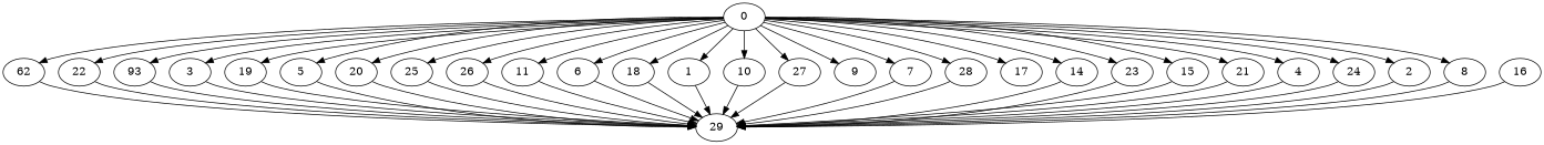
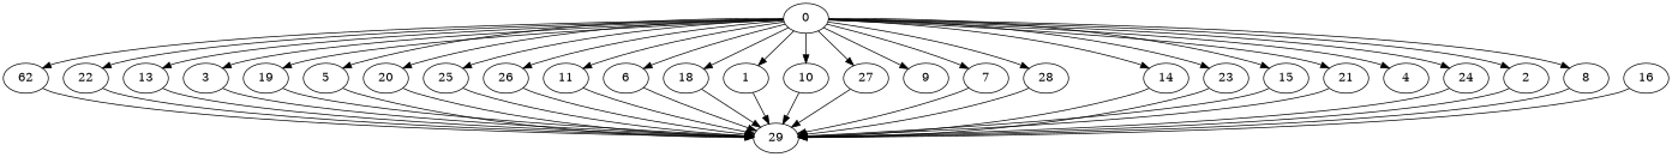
  digraph {
    node [Weight=129]
    edge [Weight=5]
    0 [Weight=166]
    n2 [Weight=184 label=62]
    22 [Weight=184]
-   13 [Weight=184 label=93]
+   13 [Weight=184]
    3 [Weight=184]
    19 [Weight=166]
    5 [Weight=147]
    20 [Weight=147]
    25 [Weight=147]
    26
    11
    6
    18
    1
    10
    27
    9 [Weight=110]
    7 [Weight=110]
    28 [Weight=110]
-   17 [Weight=92]
    14 [Weight=74]
    23 [Weight=74]
    15 [Weight=55]
    21 [Weight=55]
    4 [Weight=37]
    24 [Weight=37]
    2 [Weight=37]
    8 [Weight=37]
    29 [Weight=166]
    16 [Weight=147]
    0 -> n2 [Weight=6]
    0 -> 22
    0 -> 13 [Weight=7]
    0 -> 3
    0 -> 19 [Weight=10]
    0 -> 5 [Weight=8]
    0 -> 20 [Weight=3]
    0 -> 25 [Weight=10]
    0 -> 26
    0 -> 11 [Weight=4]
    0 -> 6 [Weight=6]
    0 -> 18 [Weight=8]
    0 -> 1 [Weight=2]
    0 -> 10
    0 -> 27 [Weight=4]
    0 -> 9 [Weight=3]
    0 -> 7
    0 -> 28 [Weight=9]
-   0 -> 17 [Weight=10]
    0 -> 14 [Weight=8]
    0 -> 23
    0 -> 15 [Weight=10]
    0 -> 21 [Weight=9]
    0 -> 4 [Weight=9]
    0 -> 24 [Weight=2]
    0 -> 2 [Weight=6]
    0 -> 8 [Weight=9]
    n2 -> 29 [Weight=9]
    22 -> 29
    13 -> 29 [Weight=4]
    3 -> 29 [Weight=3]
    19 -> 29 [Weight=6]
    5 -> 29 [Weight=10]
    20 -> 29 [Weight=10]
    25 -> 29 [Weight=9]
    26 -> 29 [Weight=10]
    11 -> 29 [Weight=7]
    6 -> 29
    18 -> 29
    1 -> 29 [Weight=3]
    10 -> 29 [Weight=3]
    27 -> 29 [Weight=2]
    7 -> 29 [Weight=4]
    28 -> 29 [Weight=2]
    14 -> 29 [Weight=6]
    23 -> 29 [Weight=6]
    15 -> 29 [Weight=8]
    21 -> 29 [Weight=7]
-   4 -> 29 [Weight=9]
    24 -> 29 [Weight=9]
    2 -> 29 [Weight=8]
    8 -> 29 [Weight=7]
    16 -> 29 [Weight=4]
  }
